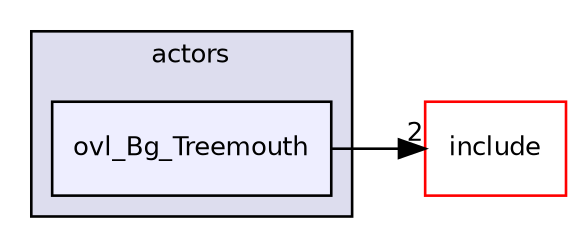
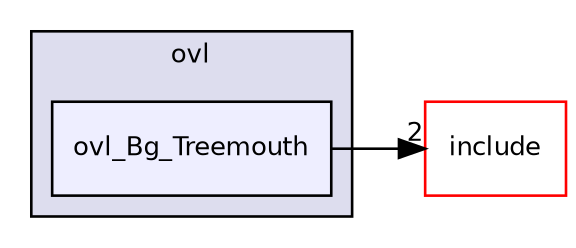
  digraph {
    compound=true
    rankdir=LR
    node [fontname=Helvetica fontsize=10 shape=box style=filled]
    n1 [fillcolor="#eeeeff" label=ovl_Bg_Treemouth pencolor=black]
    n2 [color=red fillcolor=white label=include]
    subgraph cluster_1 {
      bgcolor="#ddddee"
      fontname=Helvetica
      fontsize=10
-     label=actors
+     label=ovl
      pencolor=black
      n1
    }
    n1 -> n2 [headlabel=2 labeldistance=1.5 labelfontname=Helvetica labelfontsize=10]
  }
